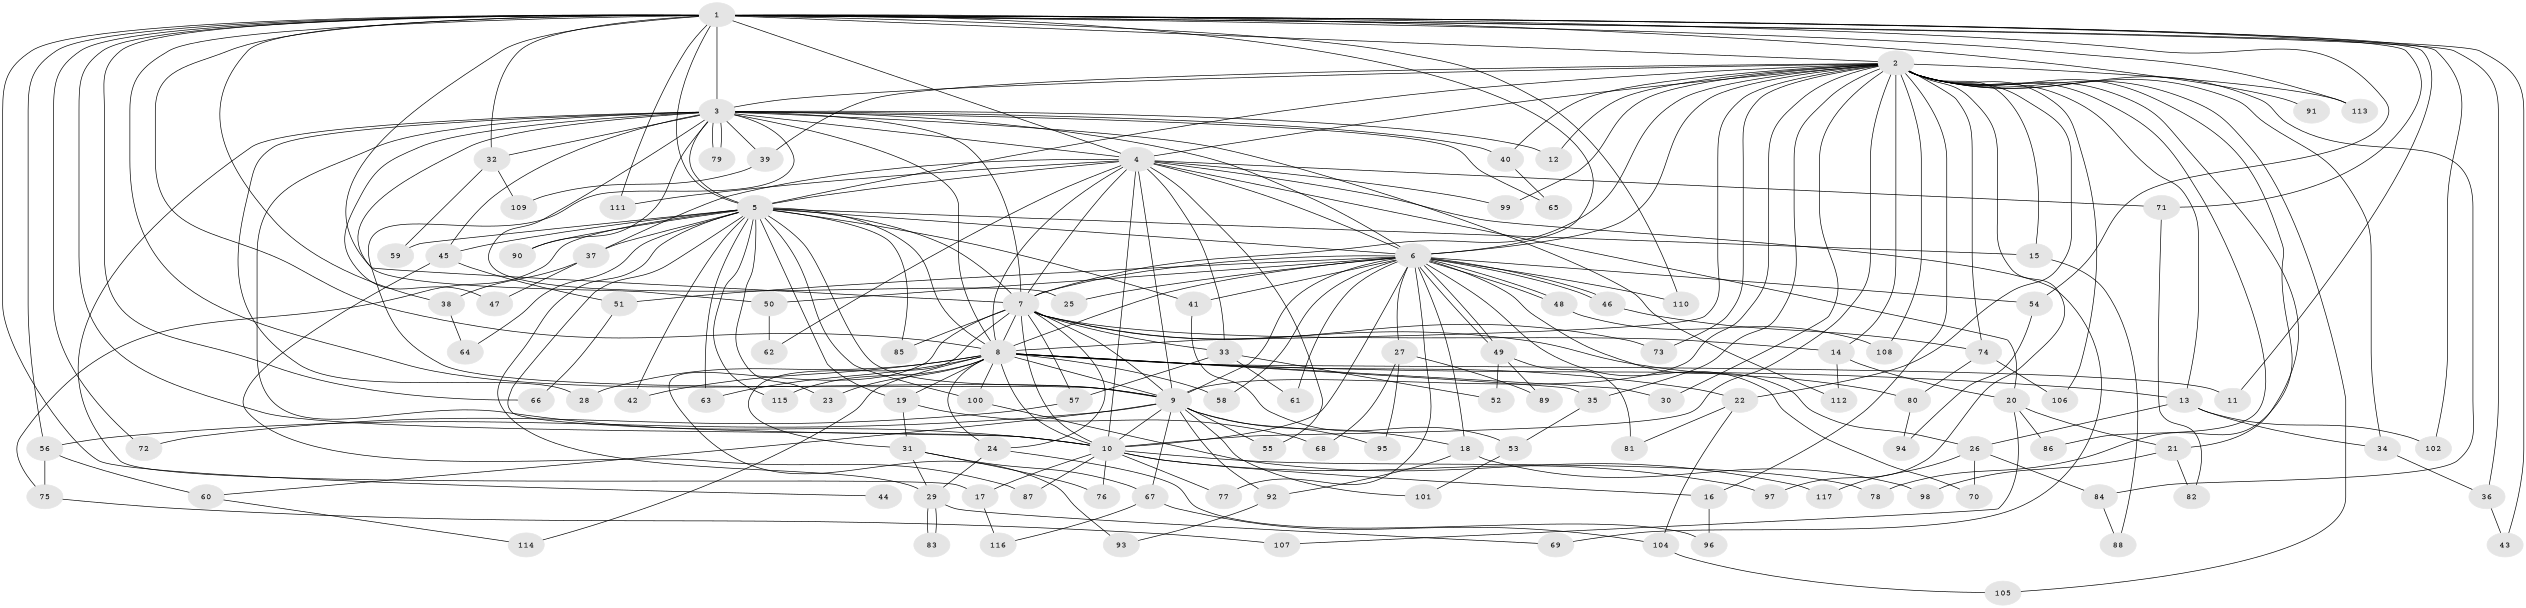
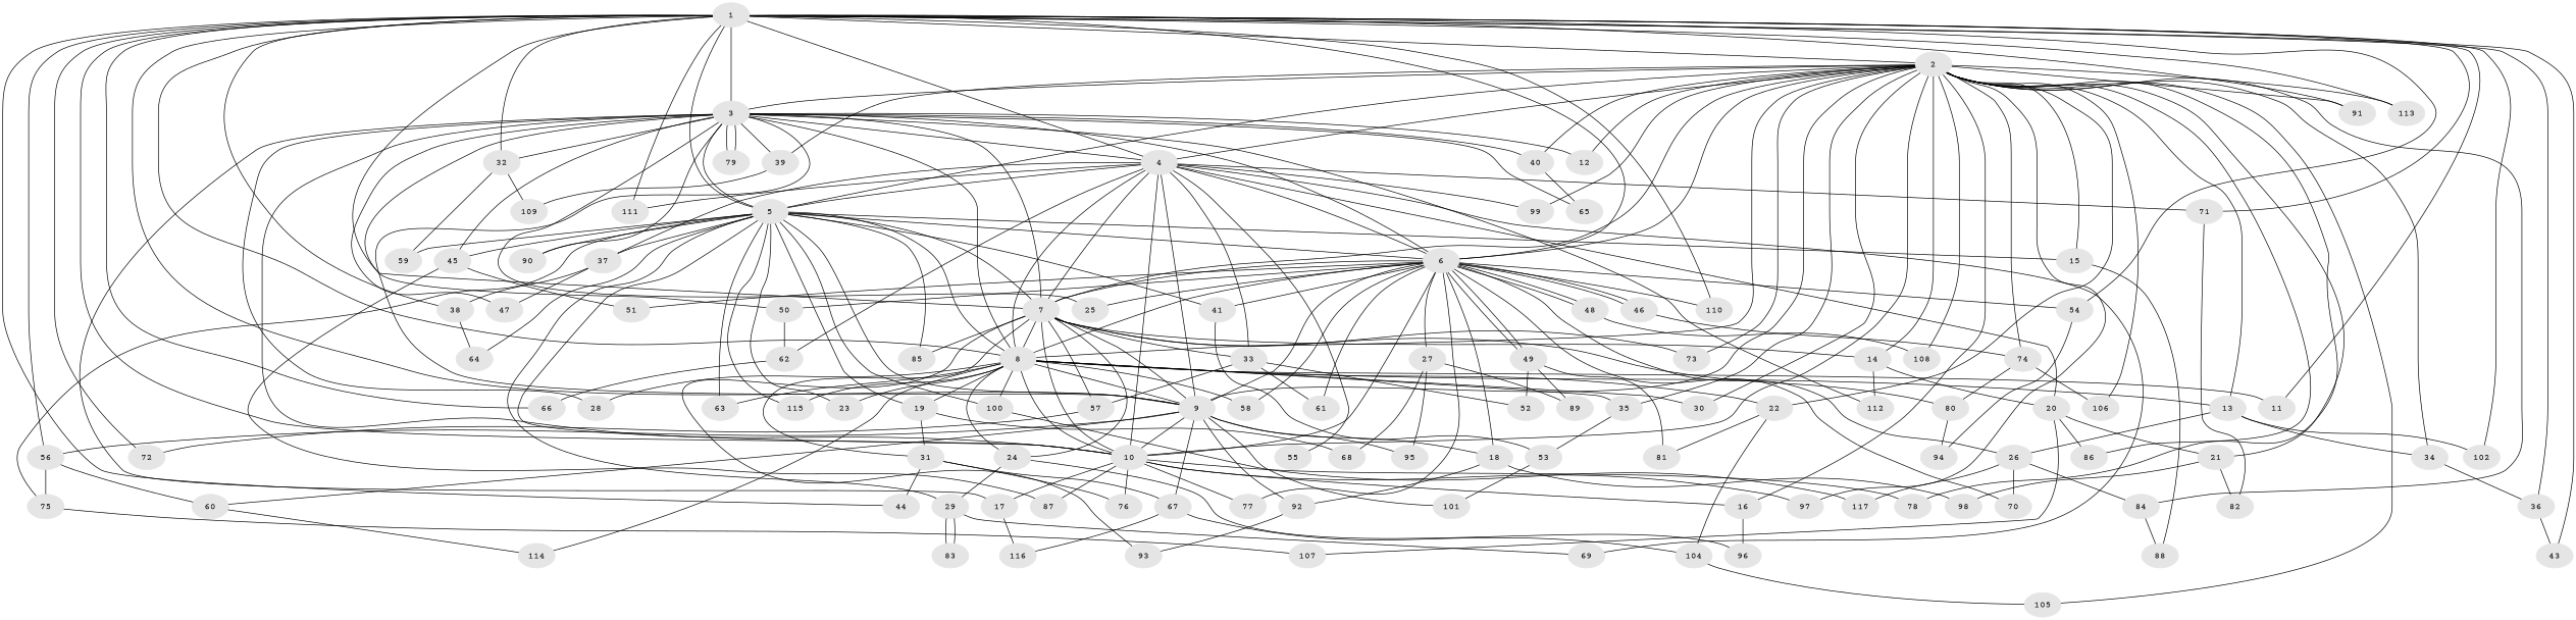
  graph {
    fontname="Courier Prime"
    node [color=gray90 fontname="Courier Prime" style=filled]
    edge [fontname="Courier Prime"]
    1
    2
    3
    4
    5
    6
    7
    8
    9
    10
    11
    32
    36
    38
    43
    44
    54
    56
    66
    71
    72
    91
    102
    110
    111
    113
    12
    13
    14
    15
    16
    21
    22
    30
    34
    35
    39
    40
    73
    74
    78
    84
    86
    97
    99
    105
    106
    108
    17
    25
    28
    45
    47
    50
    65
    79
    90
    112
    20
    33
    37
    55
    62
    69
    19
    23
    29
    41
-   42
    59
    63
    64
    75
    85
    100
    115
    27
    18
    26
    46
    48
    49
    51
    58
    61
    70
    77
    24
    31
    57
    80
    93
    114
    60
    67
    92
    95
    101
    76
    87
    109
    94
    82
    88
    96
    98
    81
    104
    53
    116
    107
    68
    89
    52
    83
    117
    1 -- 2
    1 -- 3
    1 -- 4
    1 -- 5
    1 -- 6
    1 -- 7
    1 -- 8
    1 -- 9
    1 -- 10
    1 -- 11
    1 -- 32
    1 -- 36
    1 -- 38
    1 -- 43
    1 -- 44
    1 -- 54
    1 -- 56
    1 -- 66
    1 -- 71
    1 -- 72
    1 -- 91
    1 -- 102
    1 -- 110
    1 -- 111
    1 -- 113
    2 -- 3
    2 -- 4
    2 -- 5
    2 -- 6
    2 -- 7
    2 -- 8
    2 -- 9
    2 -- 10
+   2 -- 91
    2 -- 113
    2 -- 12
    2 -- 13
    2 -- 14
    2 -- 15
    2 -- 16
    2 -- 21
    2 -- 22
    2 -- 30
    2 -- 34
    2 -- 35
    2 -- 39
    2 -- 40
    2 -- 73
    2 -- 74
    2 -- 78
    2 -- 84
    2 -- 86
    2 -- 97
    2 -- 99
    2 -- 105
    2 -- 106
    2 -- 108
    3 -- 4
    3 -- 5
    3 -- 6
    3 -- 7
    3 -- 8
    3 -- 9
    3 -- 10
    3 -- 32
    3 -- 12
    3 -- 39
    3 -- 40
    3 -- 17
    3 -- 25
    3 -- 28
    3 -- 45
    3 -- 47
    3 -- 50
    3 -- 65
    3 -- 79
    3 -- 79
    3 -- 90
    3 -- 112
    4 -- 5
    4 -- 6
    4 -- 7
    4 -- 8
    4 -- 9
    4 -- 10
    4 -- 71
    4 -- 111
    4 -- 99
    4 -- 20
    4 -- 33
    4 -- 37
    4 -- 55
    4 -- 62
    4 -- 69
    5 -- 6
    5 -- 7
    5 -- 8
    5 -- 9
    5 -- 10
    5 -- 15
    5 -- 45
    5 -- 90
    5 -- 37
    5 -- 19
    5 -- 23
    5 -- 29
    5 -- 41
-   5 -- 42
    5 -- 59
    5 -- 63
    5 -- 64
    5 -- 75
    5 -- 85
    5 -- 100
    5 -- 115
    6 -- 7
    6 -- 8
    6 -- 9
    6 -- 10
    6 -- 54
    6 -- 110
    6 -- 25
    6 -- 50
    6 -- 41
    6 -- 27
    6 -- 18
    6 -- 26
    6 -- 46
    6 -- 46
    6 -- 48
    6 -- 48
    6 -- 49
    6 -- 49
    6 -- 51
    6 -- 58
    6 -- 61
    6 -- 70
    6 -- 77
    7 -- 8
    7 -- 9
    7 -- 10
    7 -- 14
    7 -- 73
    7 -- 33
    7 -- 85
    7 -- 24
    7 -- 31
    7 -- 57
    7 -- 80
    7 -- 93
    8 -- 9
    8 -- 10
    8 -- 11
    8 -- 13
    8 -- 22
    8 -- 30
    8 -- 35
    8 -- 28
    8 -- 19
    8 -- 23
-   8 -- 42
    8 -- 63
    8 -- 100
    8 -- 115
    8 -- 58
    8 -- 24
    8 -- 114
    9 -- 10
    9 -- 56
-   9 -- 55
    9 -- 18
    9 -- 60
    9 -- 67
    9 -- 92
    9 -- 95
    9 -- 101
    10 -- 16
    10 -- 78
    10 -- 97
    10 -- 17
    10 -- 77
    10 -- 76
    10 -- 87
    32 -- 59
    32 -- 109
    36 -- 43
    38 -- 64
    54 -- 94
    56 -- 75
    56 -- 60
    71 -- 82
    13 -- 102
    13 -- 34
    13 -- 26
    14 -- 112
    14 -- 20
    15 -- 88
    16 -- 96
    21 -- 82
    21 -- 98
    22 -- 81
    22 -- 104
    34 -- 36
    35 -- 53
    39 -- 109
    40 -- 65
    74 -- 106
    74 -- 80
    84 -- 88
    17 -- 116
    45 -- 51
    45 -- 87
    50 -- 62
    20 -- 21
    20 -- 86
    20 -- 107
    33 -- 61
    33 -- 57
    33 -- 52
    37 -- 38
    37 -- 47
    19 -- 31
    19 -- 68
    29 -- 69
    29 -- 83
    29 -- 83
    41 -- 53
    75 -- 107
    100 -- 117
    27 -- 95
    27 -- 68
    27 -- 89
    18 -- 92
    18 -- 98
    26 -- 84
    26 -- 70
    26 -- 117
    46 -- 74
    48 -- 108
    49 -- 81
    49 -- 89
    49 -- 52
-   51 -- 66
+   62 -- 66
    24 -- 29
    24 -- 96
-   31 -- 29
+   31 -- 44
    31 -- 67
    31 -- 76
    57 -- 72
    80 -- 94
    60 -- 114
    67 -- 104
    67 -- 116
    92 -- 93
    104 -- 105
    53 -- 101
  }
